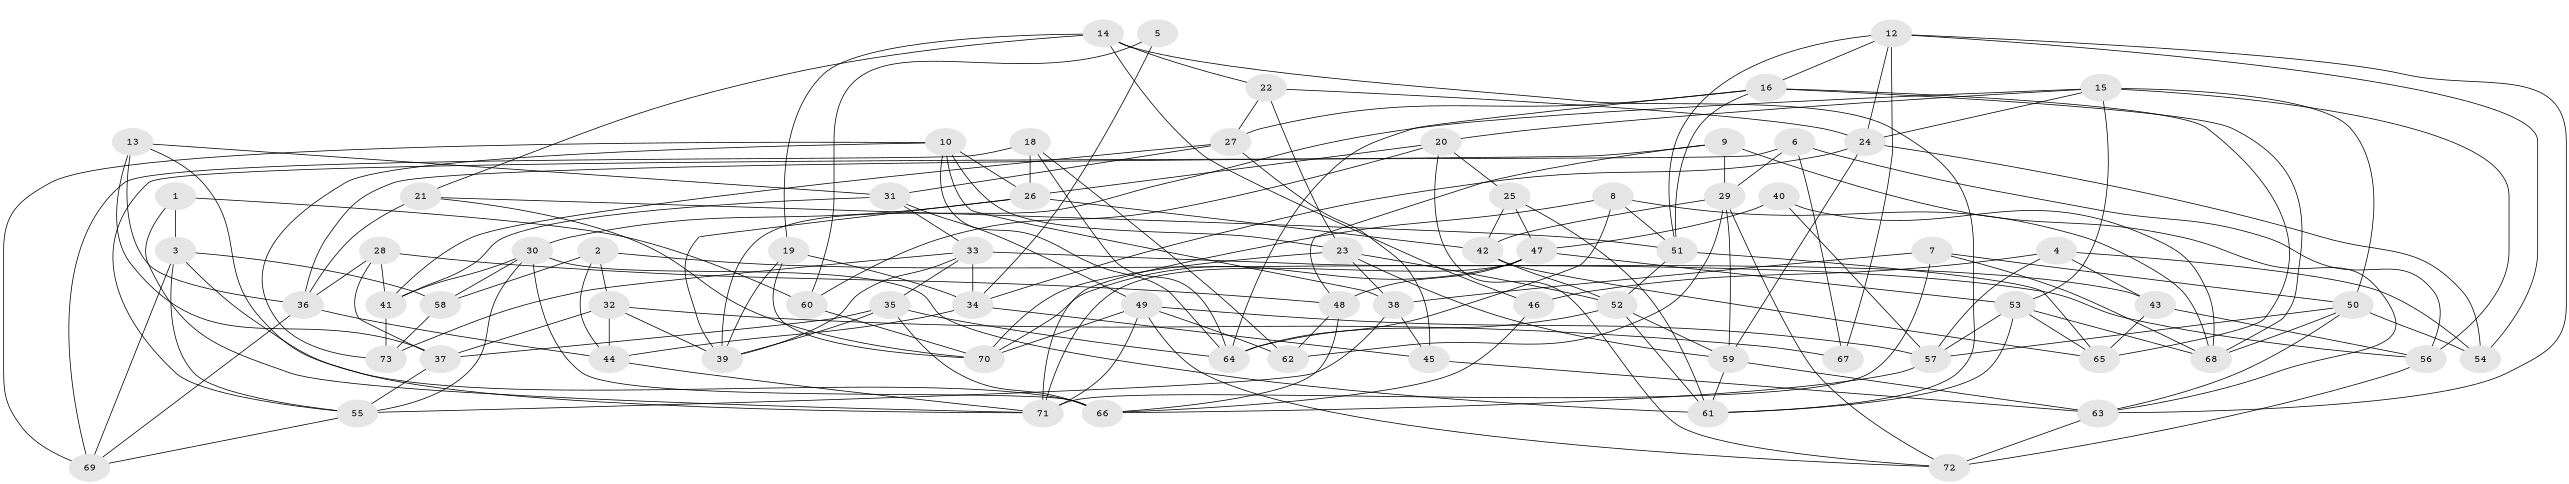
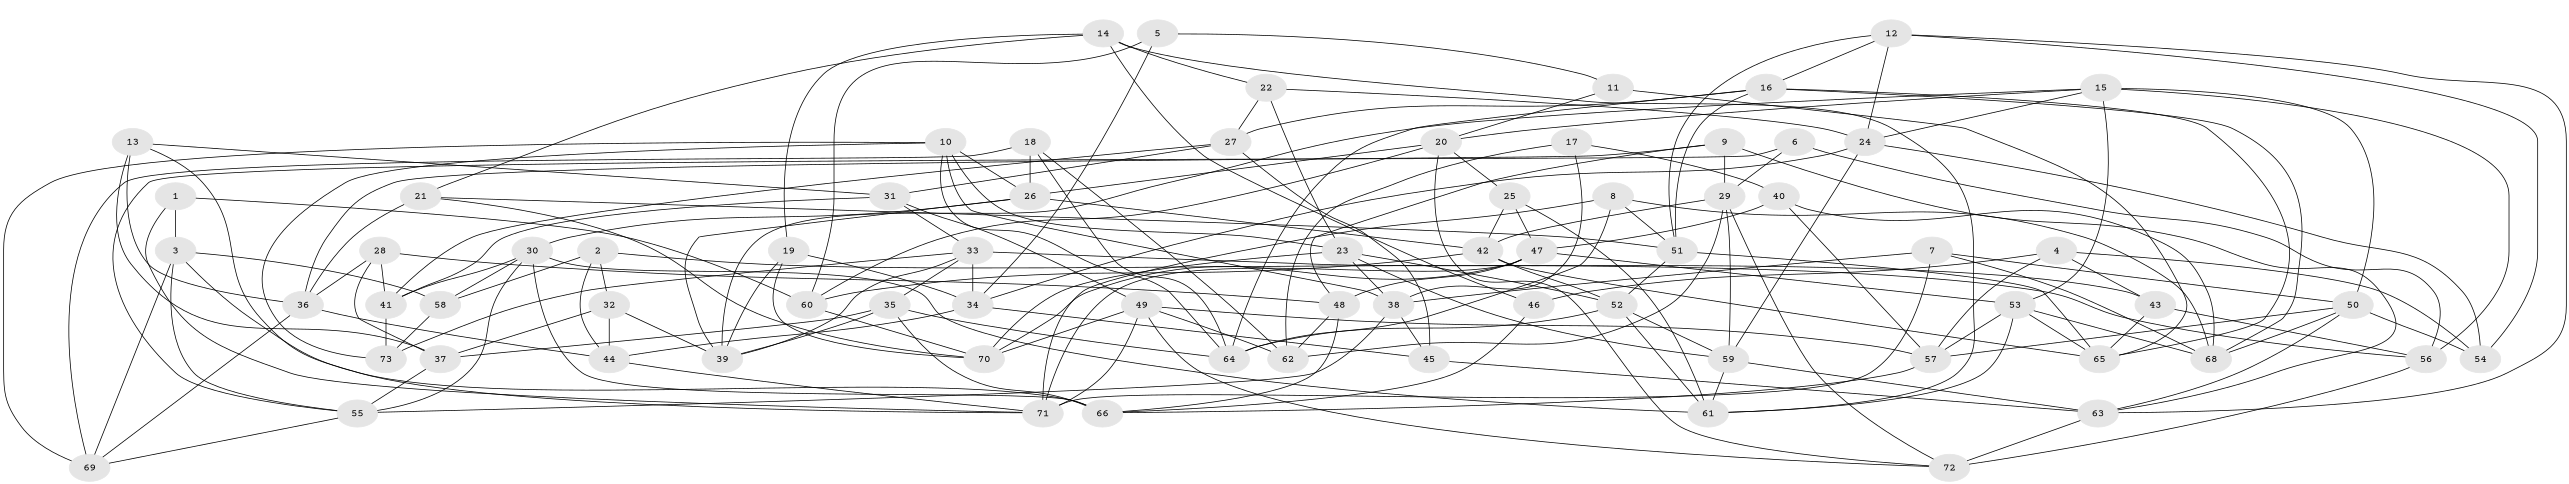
  graph {
    fontname="Courier Prime"
    node [color=gray90 fontname="Courier Prime" style=filled]
    edge [fontname="Courier Prime" weight=1.0]
    1
    3
    60
    71
    58
    55
    66
    69
    70
    2
    32
    44
    56
-   67
    37
    39
    72
    73
    4
    43
    46
    54
    57
    65
    5
+   11
    34
    20
    45
    6
    29
    62
    59
    42
    7
    38
    50
    68
    63
    8
    51
    64
    52
    9
    36
    48
    10
    23
    26
    30
    25
    31
    41
    33
    49
    12
    16
    24
    27
    13
    14
    19
    21
    22
    61
    15
    53
+   17
    40
    47
    18
    28
    35
    1 -- 3 [weight=2.0]
    1 -- 60
    1 -- 71
    3 -- 58
    3 -- 55
    3 -- 66
    3 -- 69
    60 -- 70
    58 -- 73
    55 -- 69
    2 -- 58
    2 -- 32
    2 -- 44
    2 -- 56
    32 -- 44
-   32 -- 67 [weight=2.0]
    32 -- 37
    32 -- 39
    44 -- 71
    56 -- 72 [weight=2.0]
    37 -- 55
    4 -- 43
    4 -- 46
    4 -- 54
    4 -- 57
    43 -- 56
    43 -- 65
    46 -- 66
    57 -- 66
    5 -- 60
+   5 -- 11
    5 -- 34 [weight=2.0]
+   11 -- 65
+   11 -- 20
    34 -- 44
    34 -- 45
    20 -- 60
    20 -- 72
    20 -- 26
    20 -- 25
    45 -- 63
    6 -- 55
    6 -- 56
-   6 -- 67
    6 -- 29
    29 -- 72
    29 -- 62
    29 -- 59
    29 -- 42
    59 -- 63
    59 -- 61
+   42 -- 60
    42 -- 65
    42 -- 52
    7 -- 71
    7 -- 38
    7 -- 50
    7 -- 68
    38 -- 55
    38 -- 45
    50 -- 54
    50 -- 57
    50 -- 68
    50 -- 63
    63 -- 72
    8 -- 71
    8 -- 68
    8 -- 51
    8 -- 64
    51 -- 65
    51 -- 52
    52 -- 59
    52 -- 64
    52 -- 61
    9 -- 29
    9 -- 63
    9 -- 36
    9 -- 48
    36 -- 69
    36 -- 44
    48 -- 66
    48 -- 62 [weight=2.0]
    10 -- 69
    10 -- 73
    10 -- 38
    10 -- 64
    10 -- 23
    10 -- 26
    23 -- 70
    23 -- 59
    23 -- 38
    23 -- 52
    26 -- 39
    26 -- 42
    26 -- 30
    30 -- 58
    30 -- 55
    30 -- 66
    30 -- 41
    30 -- 61
    25 -- 42
    25 -- 61
    25 -- 47
    31 -- 41
    31 -- 33
    31 -- 49
    41 -- 73
    33 -- 39
    33 -- 73
    33 -- 43
    33 -- 34
    33 -- 35
    49 -- 71
    49 -- 70
    49 -- 72
    49 -- 57
    49 -- 62
-   12 -- 67
    12 -- 54
    12 -- 63
    12 -- 51
    12 -- 16
    12 -- 24
    16 -- 65
    16 -- 68
    16 -- 51
    16 -- 64
    16 -- 27
    24 -- 54
    24 -- 34
    24 -- 59
    27 -- 45
    27 -- 31
    27 -- 41 [weight=2.0]
    13 -- 71
    13 -- 37
    13 -- 36
    13 -- 31
    14 -- 46 [weight=2.0]
    14 -- 19
    14 -- 21
    14 -- 22
    14 -- 61
    19 -- 70
    19 -- 39
    19 -- 34
    21 -- 70
    21 -- 51
    21 -- 36
    22 -- 23
    22 -- 24
    22 -- 27
    15 -- 56
    15 -- 39
    15 -- 20
    15 -- 50
    15 -- 24
    15 -- 53
    53 -- 57
    53 -- 65
    53 -- 68
    53 -- 61
+   17 -- 62
+   17 -- 38
+   17 -- 40
    40 -- 57
    40 -- 68
    40 -- 47
    47 -- 71
    47 -- 70
    47 -- 48
    47 -- 53
    18 -- 69
    18 -- 62
    18 -- 64
    18 -- 26
    28 -- 37
    28 -- 36
    28 -- 48
    28 -- 41
    35 -- 66
    35 -- 37 [weight=2.0]
    35 -- 39
    35 -- 64
  }
